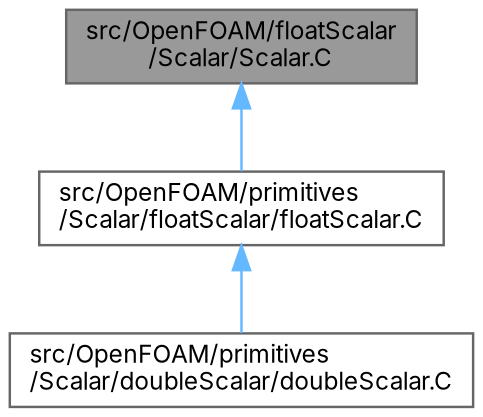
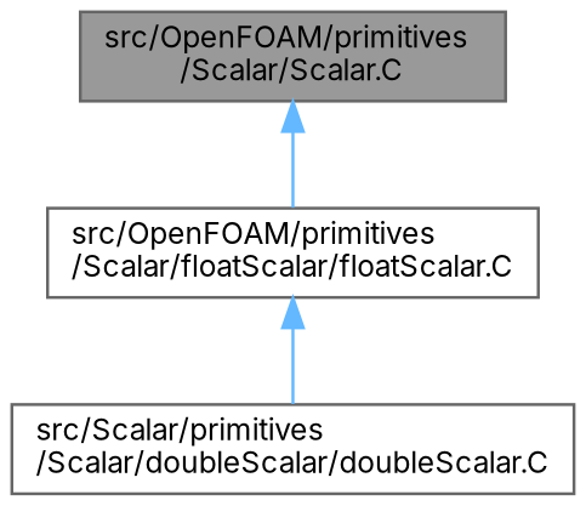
  digraph {
    fontname=Inter
    node [color=grey40 fillcolor=white fontname=Inter fontsize=10 shape=box style=filled]
    edge [color=steelblue1 dir=back fontname=Inter fontsize=10 labelfontname=Helvetica labelfontsize=10 style=solid]
-   n1 [color=gray40 fillcolor=grey60 fontcolor=black height=0.2 label="src/OpenFOAM/floatScalar\l/Scalar/Scalar.C" width=0.4]
+   n1 [color=gray40 fillcolor=grey60 fontcolor=black height=0.2 label="src/OpenFOAM/primitives\l/Scalar/Scalar.C" width=0.4]
    n2 [height=0.2 label="src/OpenFOAM/primitives\l/Scalar/floatScalar/floatScalar.C" width=0.4]
-   n3 [height=0.2 label="src/OpenFOAM/primitives\l/Scalar/doubleScalar/doubleScalar.C" width=0.4]
+   n3 [height=0.2 label="src/Scalar/primitives\l/Scalar/doubleScalar/doubleScalar.C" width=0.4]
    n1 -> n2
    n2 -> n3
  }
